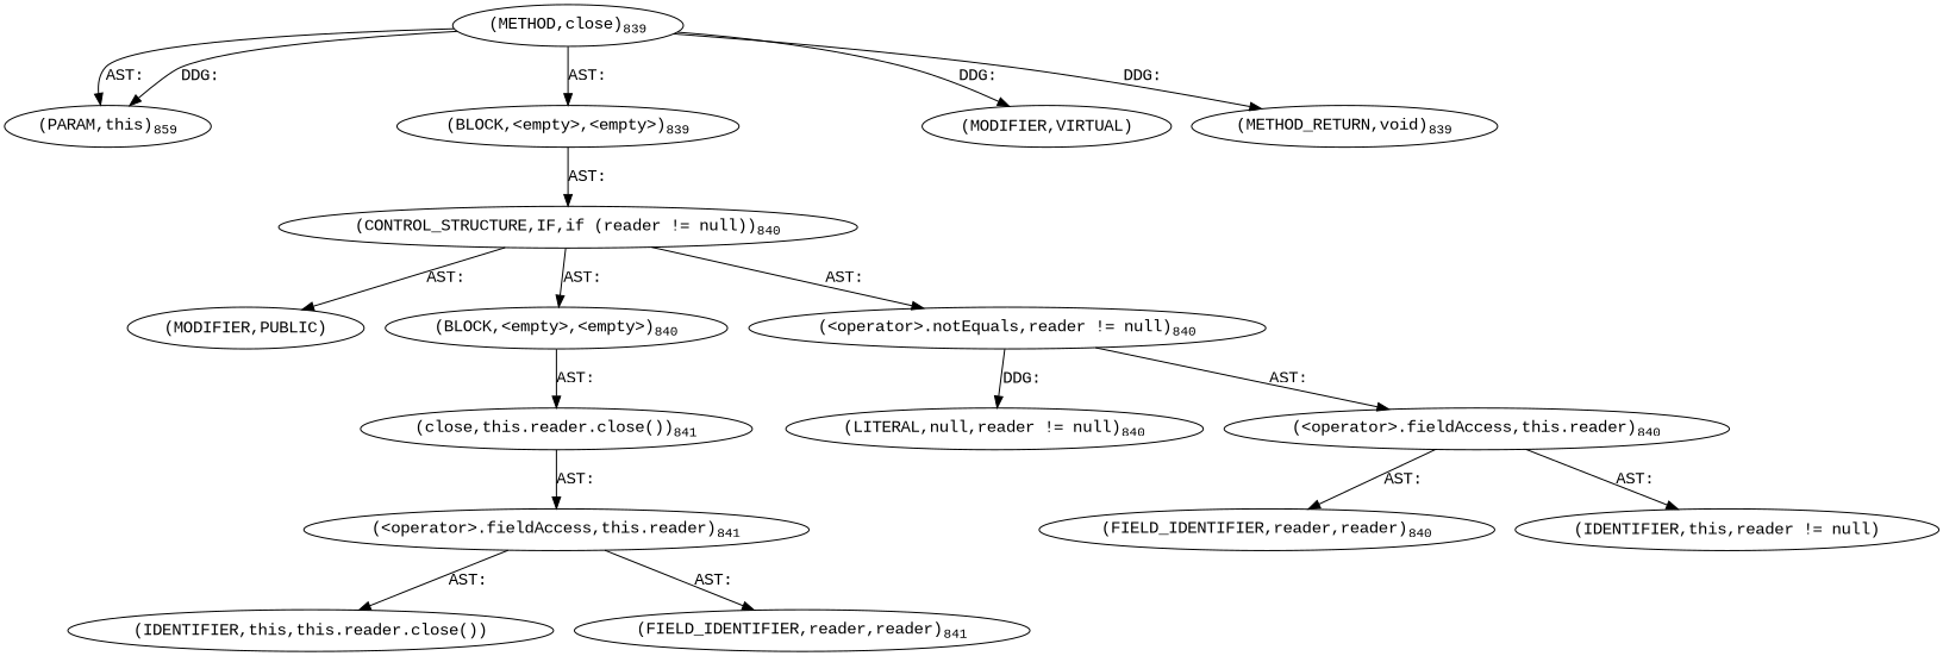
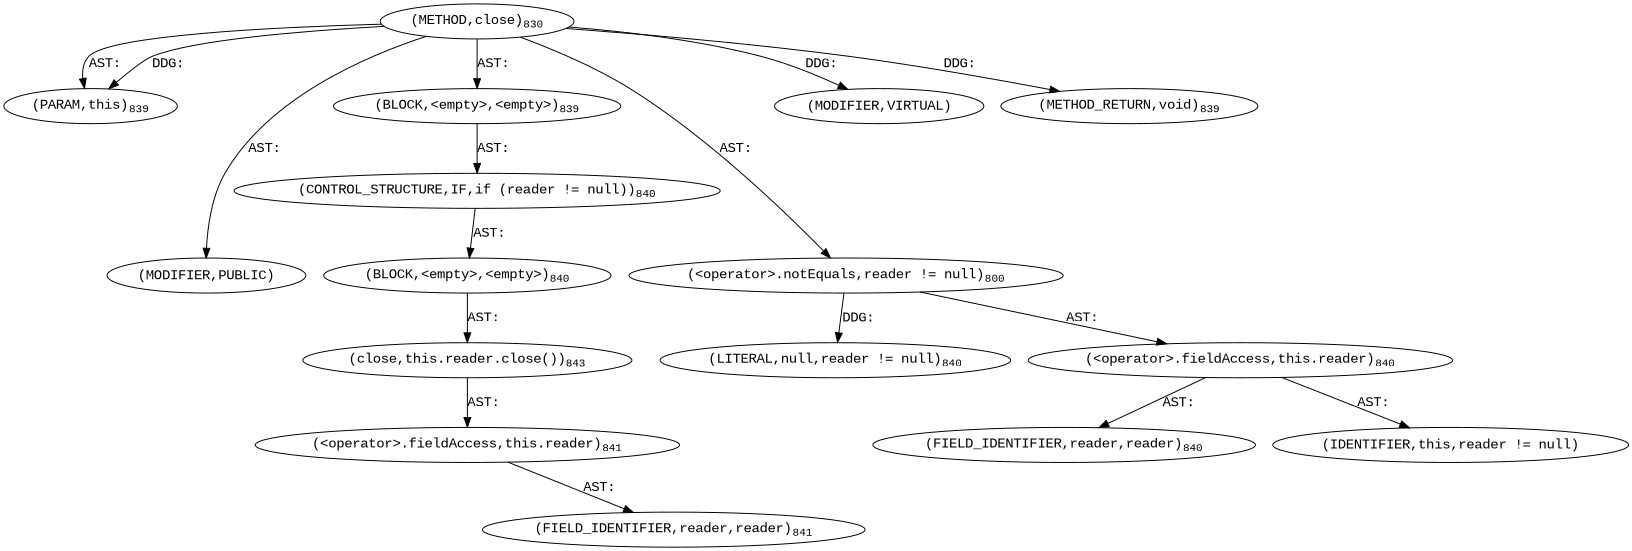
  digraph {
    fontname="Liberation Mono"
    node [fontname="Liberation Mono"]
    edge [fontname="Liberation Mono"]
-   n1 [label=<(METHOD,close)<SUB>839</SUB>>]
-   n2 [label=<(PARAM,this)<SUB>859</SUB>>]
+   n1 [label=<(METHOD,close)<SUB>830</SUB>>]
+   n2 [label=<(PARAM,this)<SUB>839</SUB>>]
    n3 [label=<(BLOCK,&lt;empty&gt;,&lt;empty&gt;)<SUB>839</SUB>>]
    n4 [label=<(MODIFIER,PUBLIC)>]
    n5 [label=<(MODIFIER,VIRTUAL)>]
    n6 [label=<(METHOD_RETURN,void)<SUB>839</SUB>>]
    n7 [label=<(CONTROL_STRUCTURE,IF,if (reader != null))<SUB>840</SUB>>]
-   n8 [label=<(&lt;operator&gt;.notEquals,reader != null)<SUB>840</SUB>>]
+   n8 [label=<(&lt;operator&gt;.notEquals,reader != null)<SUB>800</SUB>>]
    n9 [label=<(BLOCK,&lt;empty&gt;,&lt;empty&gt;)<SUB>840</SUB>>]
    n10 [label=<(&lt;operator&gt;.fieldAccess,this.reader)<SUB>840</SUB>>]
    n11 [label=<(LITERAL,null,reader != null)<SUB>840</SUB>>]
-   n12 [label=<(close,this.reader.close())<SUB>841</SUB>>]
+   n12 [label=<(close,this.reader.close())<SUB>843</SUB>>]
    n13 [label=<(IDENTIFIER,this,reader != null)>]
    n14 [label=<(FIELD_IDENTIFIER,reader,reader)<SUB>840</SUB>>]
    n15 [label=<(&lt;operator&gt;.fieldAccess,this.reader)<SUB>841</SUB>>]
-   n16 [label=<(IDENTIFIER,this,this.reader.close())>]
    n17 [label=<(FIELD_IDENTIFIER,reader,reader)<SUB>841</SUB>>]
    n1 -> n2 [label="AST: "]
    n1 -> n2 [label="DDG: "]
    n1 -> n3 [label="AST: "]
-   n7 -> n4 [label="AST: "]
+   n1 -> n4 [label="AST: "]
    n1 -> n5 [label="DDG: "]
    n1 -> n6 [label="DDG: "]
    n3 -> n7 [label="AST: "]
-   n7 -> n8 [label="AST: "]
+   n1 -> n8 [label="AST: "]
    n7 -> n9 [label="AST: "]
    n8 -> n10 [label="AST: "]
    n8 -> n11 [label="DDG: "]
    n9 -> n12 [label="AST: "]
    n10 -> n13 [label="AST: "]
    n10 -> n14 [label="AST: "]
    n12 -> n15 [label="AST: "]
-   n15 -> n16 [label="AST: "]
    n15 -> n17 [label="AST: "]
  }
